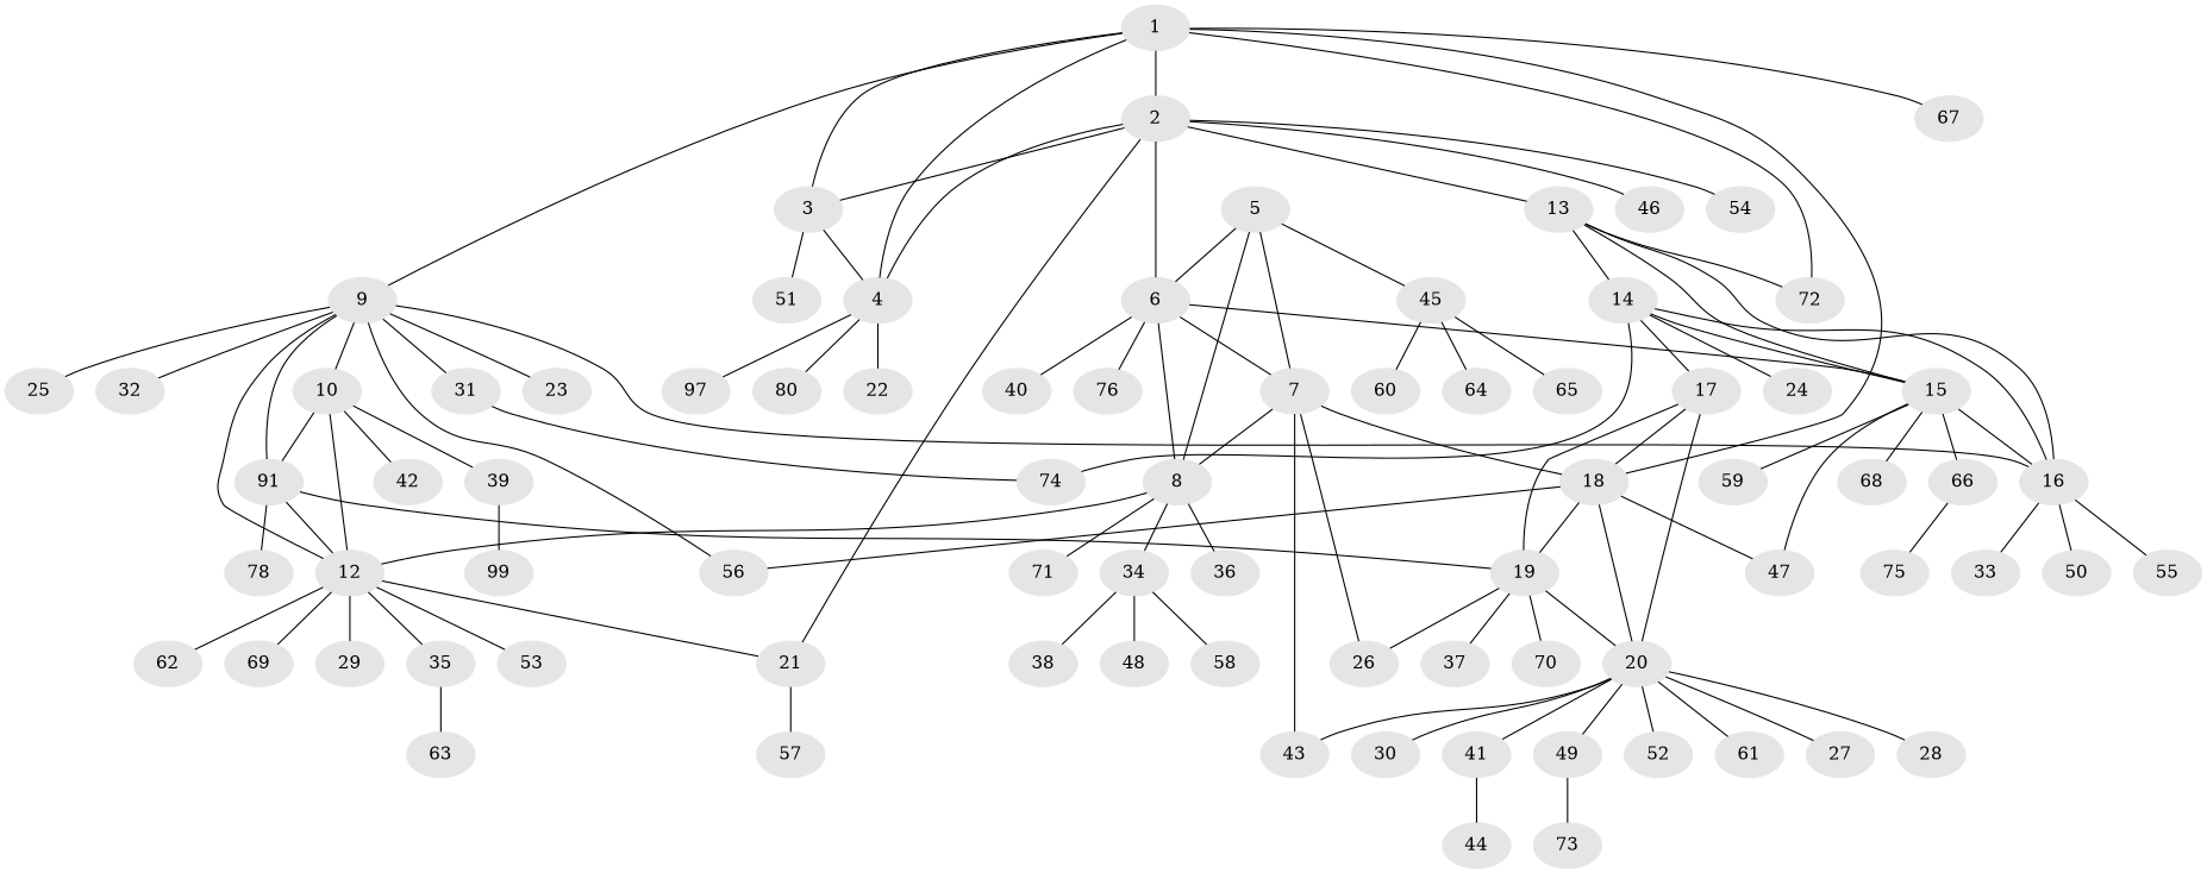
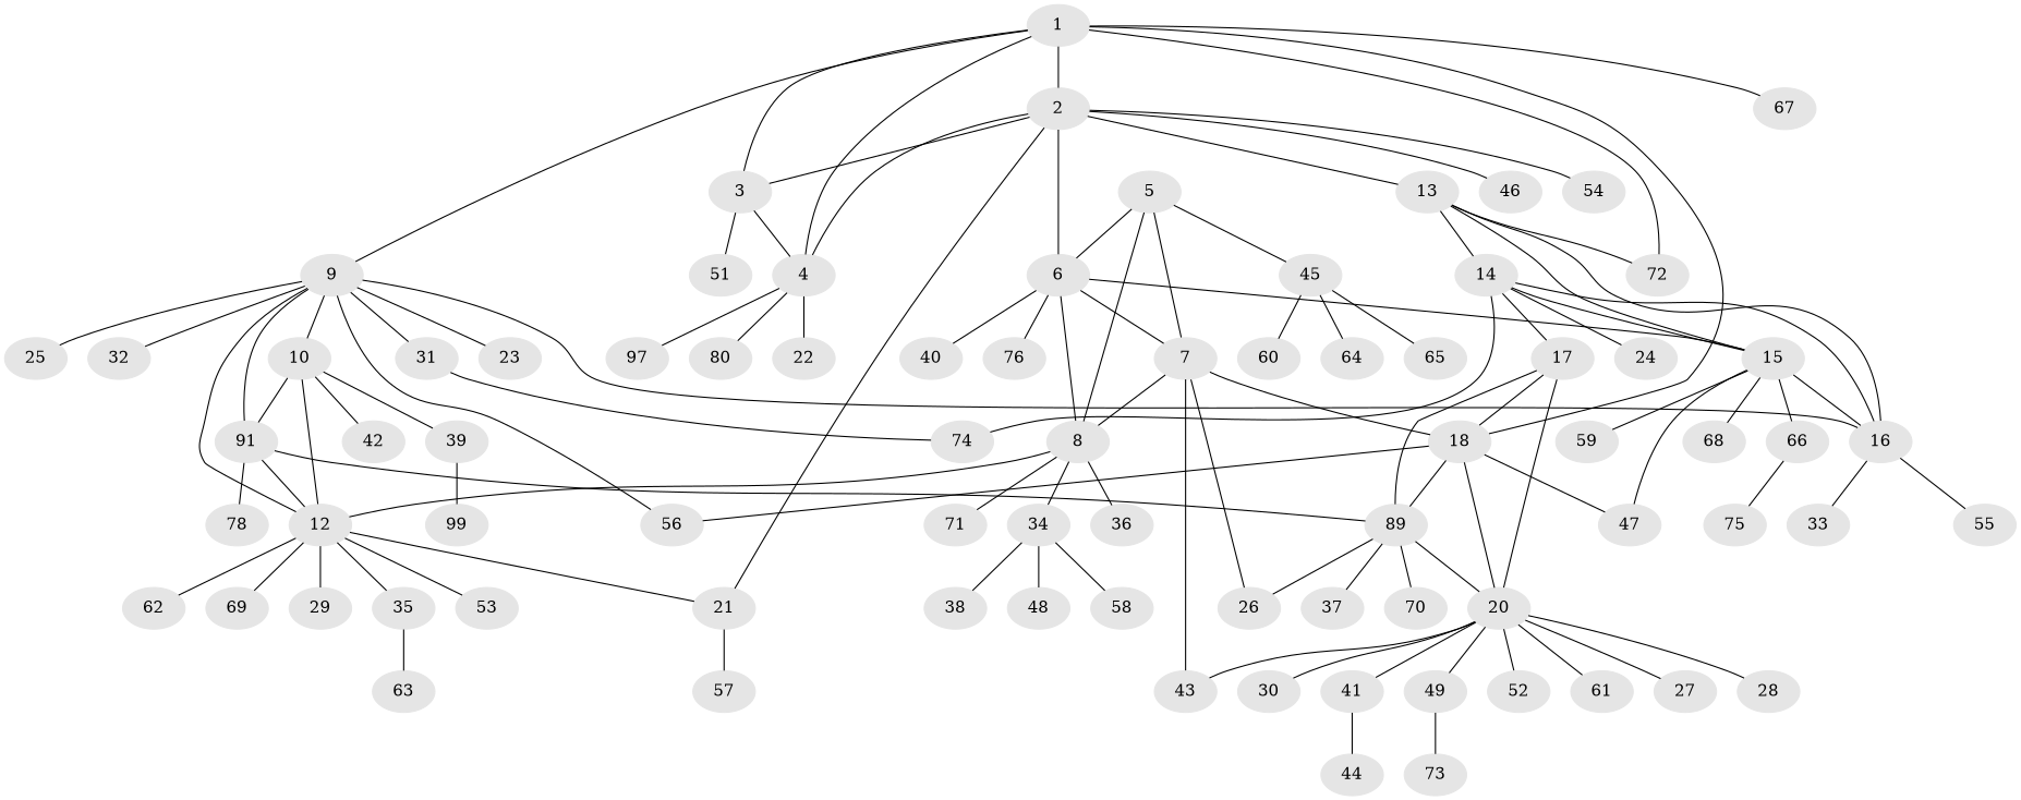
  graph {
    node [color=gray90 style=filled]
    1
    2
    3
    4
    9
    18
    67
    72
    6
    13
    21
    46
    54
    51
    22
    n16 [label=97]
    80
    12
    10
    n20 [label=91]
    16
    23
    25
    31
    32
    56
-   19
+   19 [label=89]
    47
    20
    7
    8
    15
    40
    76
    14
    57
    5
    45
    26
    43
    34
    36
    71
    60
    64
    65
    59
    66
    68
    29
    35
    53
    62
    69
    38
    48
    58
    39
    42
    78
    33
-   50
    55
    74
    n65 [label=99]
    37
    70
    63
    17
    24
    75
    27
    28
    30
    41
    49
    52
    61
    44
    73
    1 -- 2
    1 -- 3
    1 -- 4
    1 -- 9
    1 -- 18
    1 -- 67
    1 -- 72
    2 -- 3
    2 -- 4
    2 -- 6
    2 -- 13
    2 -- 21
    2 -- 46
    2 -- 54
    3 -- 4
    3 -- 51
    4 -- 22
    4 -- n16
    4 -- 80
    9 -- 12
    9 -- 10
    9 -- n20
    9 -- 16
    9 -- 23
    9 -- 25
    9 -- 31
    9 -- 32
    9 -- 56
    18 -- 56
    18 -- 19
    18 -- 47
    18 -- 20
    6 -- 7
    6 -- 8
    6 -- 15
    6 -- 40
    6 -- 76
    13 -- 72
    13 -- 16
    13 -- 15
    13 -- 14
    21 -- 57
    12 -- 21
    12 -- 29
    12 -- 35
    12 -- 53
    12 -- 62
    12 -- 69
    10 -- 12
    10 -- n20
    10 -- 39
    10 -- 42
    n20 -- 12
    n20 -- 19
    n20 -- 78
    16 -- 33
-   16 -- 50
    16 -- 55
    31 -- 74
    19 -- 20
    19 -- 26
    19 -- 37
    19 -- 70
    20 -- 43
    20 -- 27
    20 -- 28
    20 -- 30
    20 -- 41
    20 -- 49
    20 -- 52
    20 -- 61
    7 -- 18
    7 -- 8
    7 -- 26
    7 -- 43
    8 -- 12
    8 -- 34
    8 -- 36
    8 -- 71
    15 -- 16
    15 -- 47
    15 -- 59
    15 -- 66
    15 -- 68
    14 -- 16
    14 -- 15
    14 -- 74
    14 -- 17
    14 -- 24
    5 -- 6
    5 -- 7
    5 -- 8
    5 -- 45
    45 -- 60
    45 -- 64
    45 -- 65
    34 -- 38
    34 -- 48
    34 -- 58
    66 -- 75
    35 -- 63
    39 -- n65
    17 -- 18
    17 -- 19
    17 -- 20
    41 -- 44
    49 -- 73
  }
